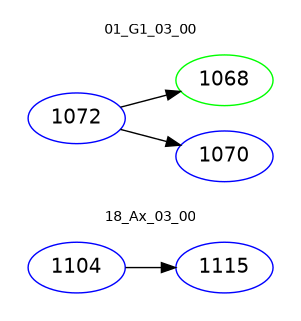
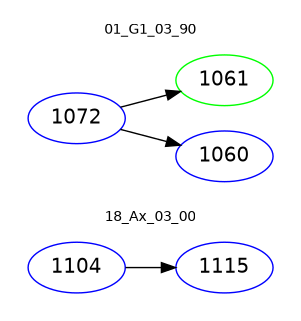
  digraph {
    fontname="DejaVu Sans"
    rankdir=LR
    node [color=blue fontname="DejaVu Sans"]
    edge [color=black fontname="DejaVu Sans"]
    n1 [label=1104]
    n2 [label=1115]
    n3 [label=1072]
-   n4 [label=1070]
-   n5 [color=green label=1068]
+   n4 [label=1060]
+   n5 [color=green label=1061]
    subgraph cluster_1 {
      color=white
      fontsize=10
      label="18_Ax_03_00"
      n1
      n2
    }
    subgraph cluster_2 {
      color=white
      fontsize=10
-     label="01_G1_03_00"
+     label="01_G1_03_90"
      n3
      n4
      n5
    }
    n1 -> n2
    n3 -> n4
    n3 -> n5
  }
